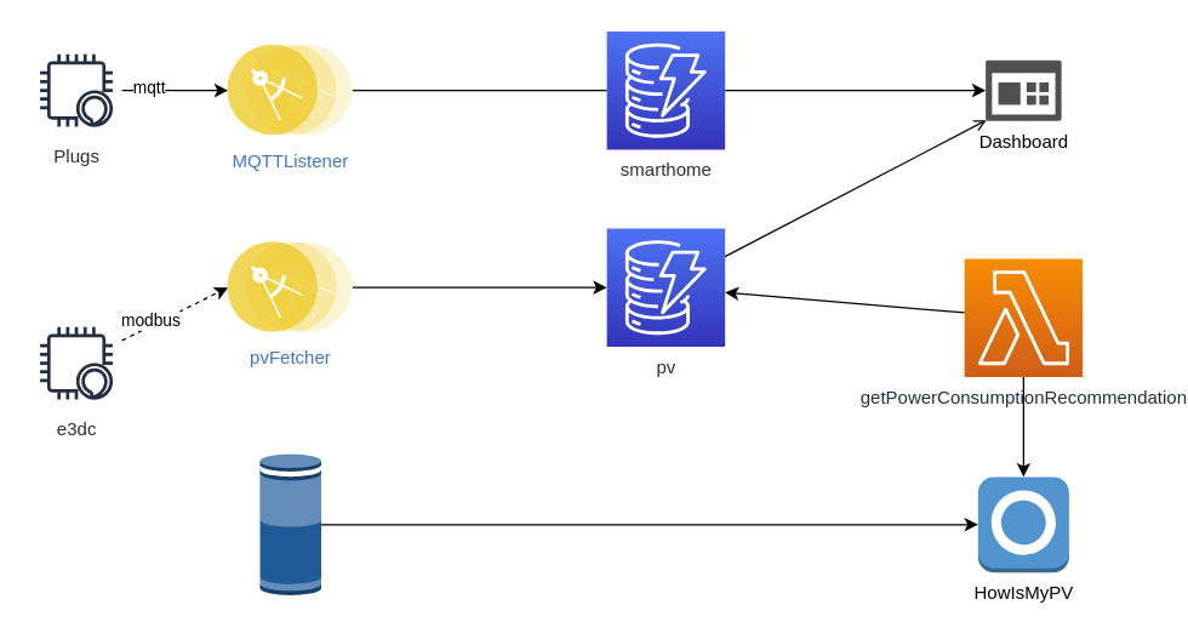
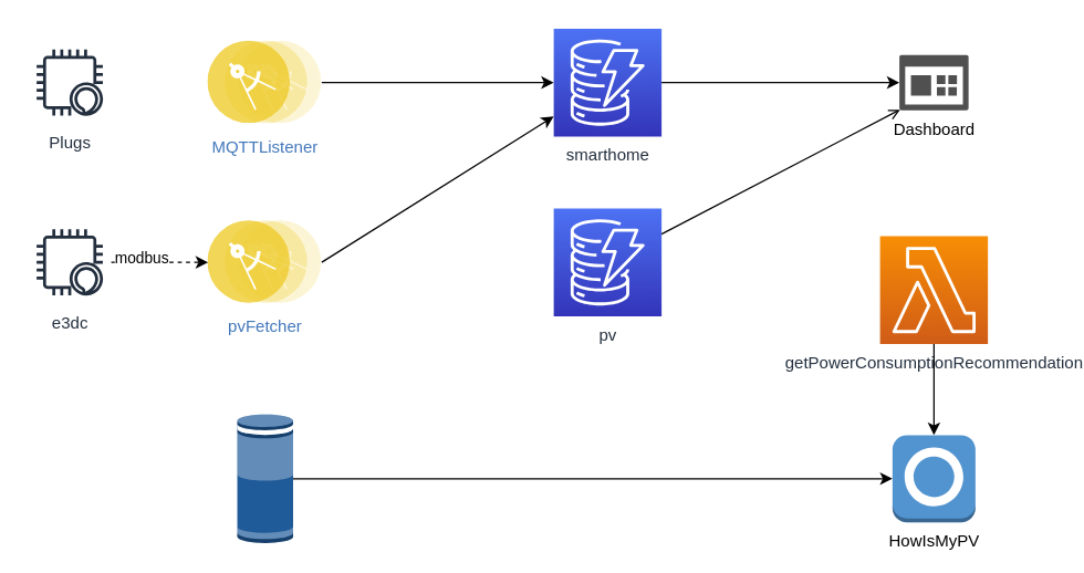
  <mxCell id="0" />
  <mxCell id="1" parent="0" />
  <mxCell id="2" value="smarthome" style="outlineConnect=0;fontColor=#232F3E;gradientColor=#4D72F3;gradientDirection=north;fillColor=#3334B9;strokeColor=#ffffff;dashed=0;verticalLabelPosition=bottom;verticalAlign=top;align=center;html=1;fontSize=12;fontStyle=0;aspect=fixed;shape=mxgraph.aws4.resourceIcon;resIcon=mxgraph.aws4.dynamodb;" vertex="1" parent="1"><mxGeometry x="400" y="20" width="78" height="78" as="geometry" /></mxCell>
  <mxCell id="3" value="MQTTListener" style="aspect=fixed;perimeter=ellipsePerimeter;html=1;align=center;shadow=0;dashed=0;fontColor=#4277BB;labelBackgroundColor=#ffffff;fontSize=12;spacingTop=3;image;image=img/lib/ibm/applications/microservice.svg;" vertex="1" parent="1"><mxGeometry x="150" y="29" width="82.2" height="60" as="geometry" /></mxCell>
- <mxCell id="4" value="" style="endArrow=none;html=1;exitX=1;exitY=0.5;exitDx=0;exitDy=0;" edge="1" parent="1" source="3" target="2"><mxGeometry width="50" height="50" relative="1" as="geometry"><mxPoint x="420" y="210" as="sourcePoint" /><mxPoint x="470" y="160" as="targetPoint" /></mxGeometry></mxCell>
+ <mxCell id="4" value="" style="endArrow=classic;html=1;exitX=1;exitY=0.5;exitDx=0;exitDy=0;" edge="1" parent="1" source="3" target="2"><mxGeometry width="50" height="50" relative="1" as="geometry"><mxPoint x="420" y="210" as="sourcePoint" /><mxPoint x="470" y="160" as="targetPoint" /></mxGeometry></mxCell>
  <mxCell id="5" value="Plugs" style="outlineConnect=0;fontColor=#232F3E;gradientColor=none;strokeColor=#232F3E;fillColor=#ffffff;dashed=0;verticalLabelPosition=bottom;verticalAlign=top;align=center;html=1;fontSize=12;fontStyle=0;aspect=fixed;shape=mxgraph.aws4.resourceIcon;resIcon=mxgraph.aws4.alexa_enabled_device;" vertex="1" parent="1"><mxGeometry x="20" y="29" width="60" height="60" as="geometry" /></mxCell>
- <mxCell id="6" value="" style="endArrow=classic;html=1;entryX=0;entryY=0.5;entryDx=0;entryDy=0;" edge="1" parent="1" source="5" target="3"><mxGeometry width="50" height="50" relative="1" as="geometry"><mxPoint x="130" y="300" as="sourcePoint" /><mxPoint x="180" y="250" as="targetPoint" /></mxGeometry></mxCell>
- <mxCell id="7" value="mqtt" style="edgeLabel;html=1;align=center;verticalAlign=middle;resizable=0;points=[];" vertex="1" connectable="0" parent="6"><mxGeometry x="-0.521" y="2" relative="1" as="geometry"><mxPoint y="-1" as="offset" /></mxGeometry></mxCell>
  <mxCell id="8" value="Dashboard" style="pointerEvents=1;shadow=0;dashed=0;html=1;strokeColor=none;labelPosition=center;verticalLabelPosition=bottom;verticalAlign=top;align=center;fillColor=#505050;shape=mxgraph.mscae.intune.dashboard" vertex="1" parent="1"><mxGeometry x="650" y="39" width="50" height="40" as="geometry" /></mxCell>
  <mxCell id="9" value="" style="endArrow=classic;html=1;entryX=0;entryY=0.5;entryDx=0;entryDy=0;entryPerimeter=0;" edge="1" parent="1" source="2" target="8"><mxGeometry width="50" height="50" relative="1" as="geometry"><mxPoint x="510" y="240" as="sourcePoint" /><mxPoint x="560" y="190" as="targetPoint" /></mxGeometry></mxCell>
  <mxCell id="10" value="pv" style="outlineConnect=0;fontColor=#232F3E;gradientColor=#4D72F3;gradientDirection=north;fillColor=#3334B9;strokeColor=#ffffff;dashed=0;verticalLabelPosition=bottom;verticalAlign=top;align=center;html=1;fontSize=12;fontStyle=0;aspect=fixed;shape=mxgraph.aws4.resourceIcon;resIcon=mxgraph.aws4.dynamodb;" vertex="1" parent="1"><mxGeometry x="400" y="150" width="78" height="78" as="geometry" /></mxCell>
  <mxCell id="11" value="pvFetcher" style="aspect=fixed;perimeter=ellipsePerimeter;html=1;align=center;shadow=0;dashed=0;fontColor=#4277BB;labelBackgroundColor=#ffffff;fontSize=12;spacingTop=3;image;image=img/lib/ibm/applications/microservice.svg;" vertex="1" parent="1"><mxGeometry x="150" y="159" width="82.2" height="60" as="geometry" /></mxCell>
- <mxCell id="12" value="e3dc&lt;br&gt;" style="outlineConnect=0;fontColor=#232F3E;gradientColor=none;strokeColor=#232F3E;fillColor=#ffffff;dashed=0;verticalLabelPosition=bottom;verticalAlign=top;align=center;html=1;fontSize=12;fontStyle=0;aspect=fixed;shape=mxgraph.aws4.resourceIcon;resIcon=mxgraph.aws4.alexa_enabled_device;" vertex="1" parent="1"><mxGeometry x="20" y="209" width="60" height="60" as="geometry" /></mxCell>
+ <mxCell id="12" value="e3dc&lt;br&gt;" style="outlineConnect=0;fontColor=#232F3E;gradientColor=none;strokeColor=#232F3E;fillColor=#ffffff;dashed=0;verticalLabelPosition=bottom;verticalAlign=top;align=center;html=1;fontSize=12;fontStyle=0;aspect=fixed;shape=mxgraph.aws4.resourceIcon;resIcon=mxgraph.aws4.alexa_enabled_device;" vertex="1" parent="1"><mxGeometry x="20" y="159" width="60" height="60" as="geometry" /></mxCell>
  <mxCell id="13" value="" style="endArrow=classic;html=1;entryX=0;entryY=0.5;entryDx=0;entryDy=0;dashed=1;" edge="1" parent="1" source="12" target="11"><mxGeometry width="50" height="50" relative="1" as="geometry"><mxPoint x="150" y="320" as="sourcePoint" /><mxPoint x="200" y="270" as="targetPoint" /></mxGeometry></mxCell>
  <mxCell id="14" value="modbus" style="edgeLabel;html=1;align=center;verticalAlign=middle;resizable=0;points=[];" vertex="1" connectable="0" parent="13"><mxGeometry x="-0.4" y="4" relative="1" as="geometry"><mxPoint as="offset" /></mxGeometry></mxCell>
- <mxCell id="15" value="" style="endArrow=classic;html=1;exitX=1;exitY=0.5;exitDx=0;exitDy=0;" edge="1" parent="1" source="11" target="10"><mxGeometry width="50" height="50" relative="1" as="geometry"><mxPoint x="340" y="350" as="sourcePoint" /><mxPoint x="390" y="300" as="targetPoint" /></mxGeometry></mxCell>
+ <mxCell id="15" value="" style="endArrow=classic;html=1;exitX=1;exitY=0.5;exitDx=0;exitDy=0;" edge="1" parent="1" source="11" target="2"><mxGeometry width="50" height="50" relative="1" as="geometry"><mxPoint x="340" y="350" as="sourcePoint" /><mxPoint x="390" y="300" as="targetPoint" /></mxGeometry></mxCell>
  <mxCell id="16" value="" style="endArrow=open;html=1;entryX=0.01;entryY=0.99;entryDx=0;entryDy=0;entryPerimeter=0;" edge="1" parent="1" source="10" target="8"><mxGeometry width="50" height="50" relative="1" as="geometry"><mxPoint x="660" y="240" as="sourcePoint" /><mxPoint x="710" y="190" as="targetPoint" /></mxGeometry></mxCell>
  <mxCell id="17" value="getPowerConsumptionRecommendation" style="outlineConnect=0;fontColor=#232F3E;gradientColor=#F78E04;gradientDirection=north;fillColor=#D05C17;strokeColor=#ffffff;dashed=0;verticalLabelPosition=bottom;verticalAlign=top;align=center;html=1;fontSize=12;fontStyle=0;aspect=fixed;shape=mxgraph.aws4.resourceIcon;resIcon=mxgraph.aws4.lambda;" vertex="1" parent="1"><mxGeometry x="636" y="170" width="78" height="78" as="geometry" /></mxCell>
- <mxCell id="18" value="" style="endArrow=classic;html=1;" edge="1" parent="1" source="17" target="10"><mxGeometry width="50" height="50" relative="1" as="geometry"><mxPoint x="640" y="380" as="sourcePoint" /><mxPoint x="690" y="330" as="targetPoint" /></mxGeometry></mxCell>
  <mxCell id="19" value="HowIsMyPV" style="outlineConnect=0;dashed=0;verticalLabelPosition=bottom;verticalAlign=top;align=center;html=1;shape=mxgraph.aws3.alexa_skill;fillColor=#5294CF;gradientColor=none;" vertex="1" parent="1"><mxGeometry x="645" y="314" width="60" height="63" as="geometry" /></mxCell>
  <mxCell id="20" value="" style="endArrow=classic;html=1;entryX=0.5;entryY=0;entryDx=0;entryDy=0;entryPerimeter=0;" edge="1" parent="1" source="17" target="19"><mxGeometry width="50" height="50" relative="1" as="geometry"><mxPoint x="830" y="310" as="sourcePoint" /><mxPoint x="880" y="260" as="targetPoint" /></mxGeometry></mxCell>
  <mxCell id="21" value="" style="outlineConnect=0;dashed=0;verticalLabelPosition=bottom;verticalAlign=top;align=center;html=1;shape=mxgraph.aws3.echo;fillColor=#205B99;gradientColor=none;" vertex="1" parent="1"><mxGeometry x="171" y="299" width="40.5" height="93" as="geometry" /></mxCell>
  <mxCell id="22" value="" style="endArrow=classic;html=1;exitX=1;exitY=0.5;exitDx=0;exitDy=0;exitPerimeter=0;" edge="1" parent="1" source="21" target="19"><mxGeometry width="50" height="50" relative="1" as="geometry"><mxPoint x="440" y="420" as="sourcePoint" /><mxPoint x="490" y="370" as="targetPoint" /></mxGeometry></mxCell>
